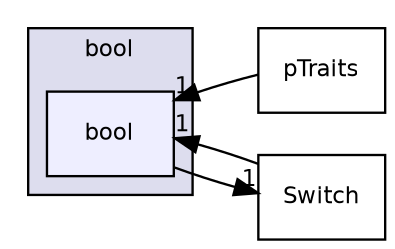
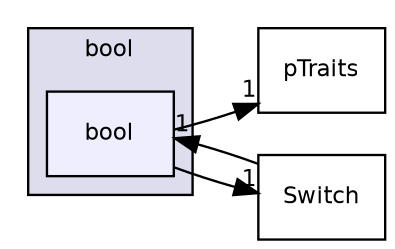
  digraph {
    compound=true
    rankdir=LR
    node [fontname=Helvetica fontsize=10 shape=box]
    edge [headlabel=1 labeldistance=1.5 labelfontname=Helvetica labelfontsize=10]
    n1 [fillcolor="#eeeeff" label=bool pencolor=black style=filled]
    n2 [label=pTraits]
    n3 [label=Switch]
    subgraph cluster_1 {
      bgcolor="#ddddee"
      fontname=Helvetica
      fontsize=10
      label=bool
      pencolor=black
      n1
    }
-   n2 -> n1
+   n1 -> n2
    n1 -> n3
    n3 -> n1
  }
